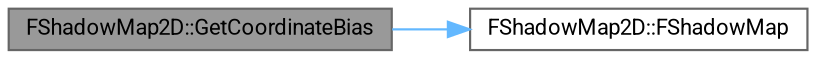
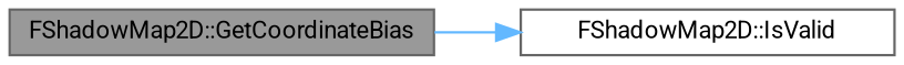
  digraph {
    rankdir=LR
    fontname=Roboto
    node [fontname=Roboto fontsize=10 shape=box style=filled]
    n1 [color=gray40 fillcolor=grey60 fontcolor=black height=0.2 label="FShadowMap2D::GetCoordinateBias" width=0.4]
-   n2 [color=grey40 fillcolor=white height=0.2 label="FShadowMap2D::FShadowMap" width=0.4]
+   n2 [color=grey40 fillcolor=white height=0.2 label="FShadowMap2D::IsValid" width=0.4]
    n1 -> n2 [color=steelblue1 fontname=Roboto fontsize=10 labelfontname=Helvetica labelfontsize=10 style=solid]
  }
